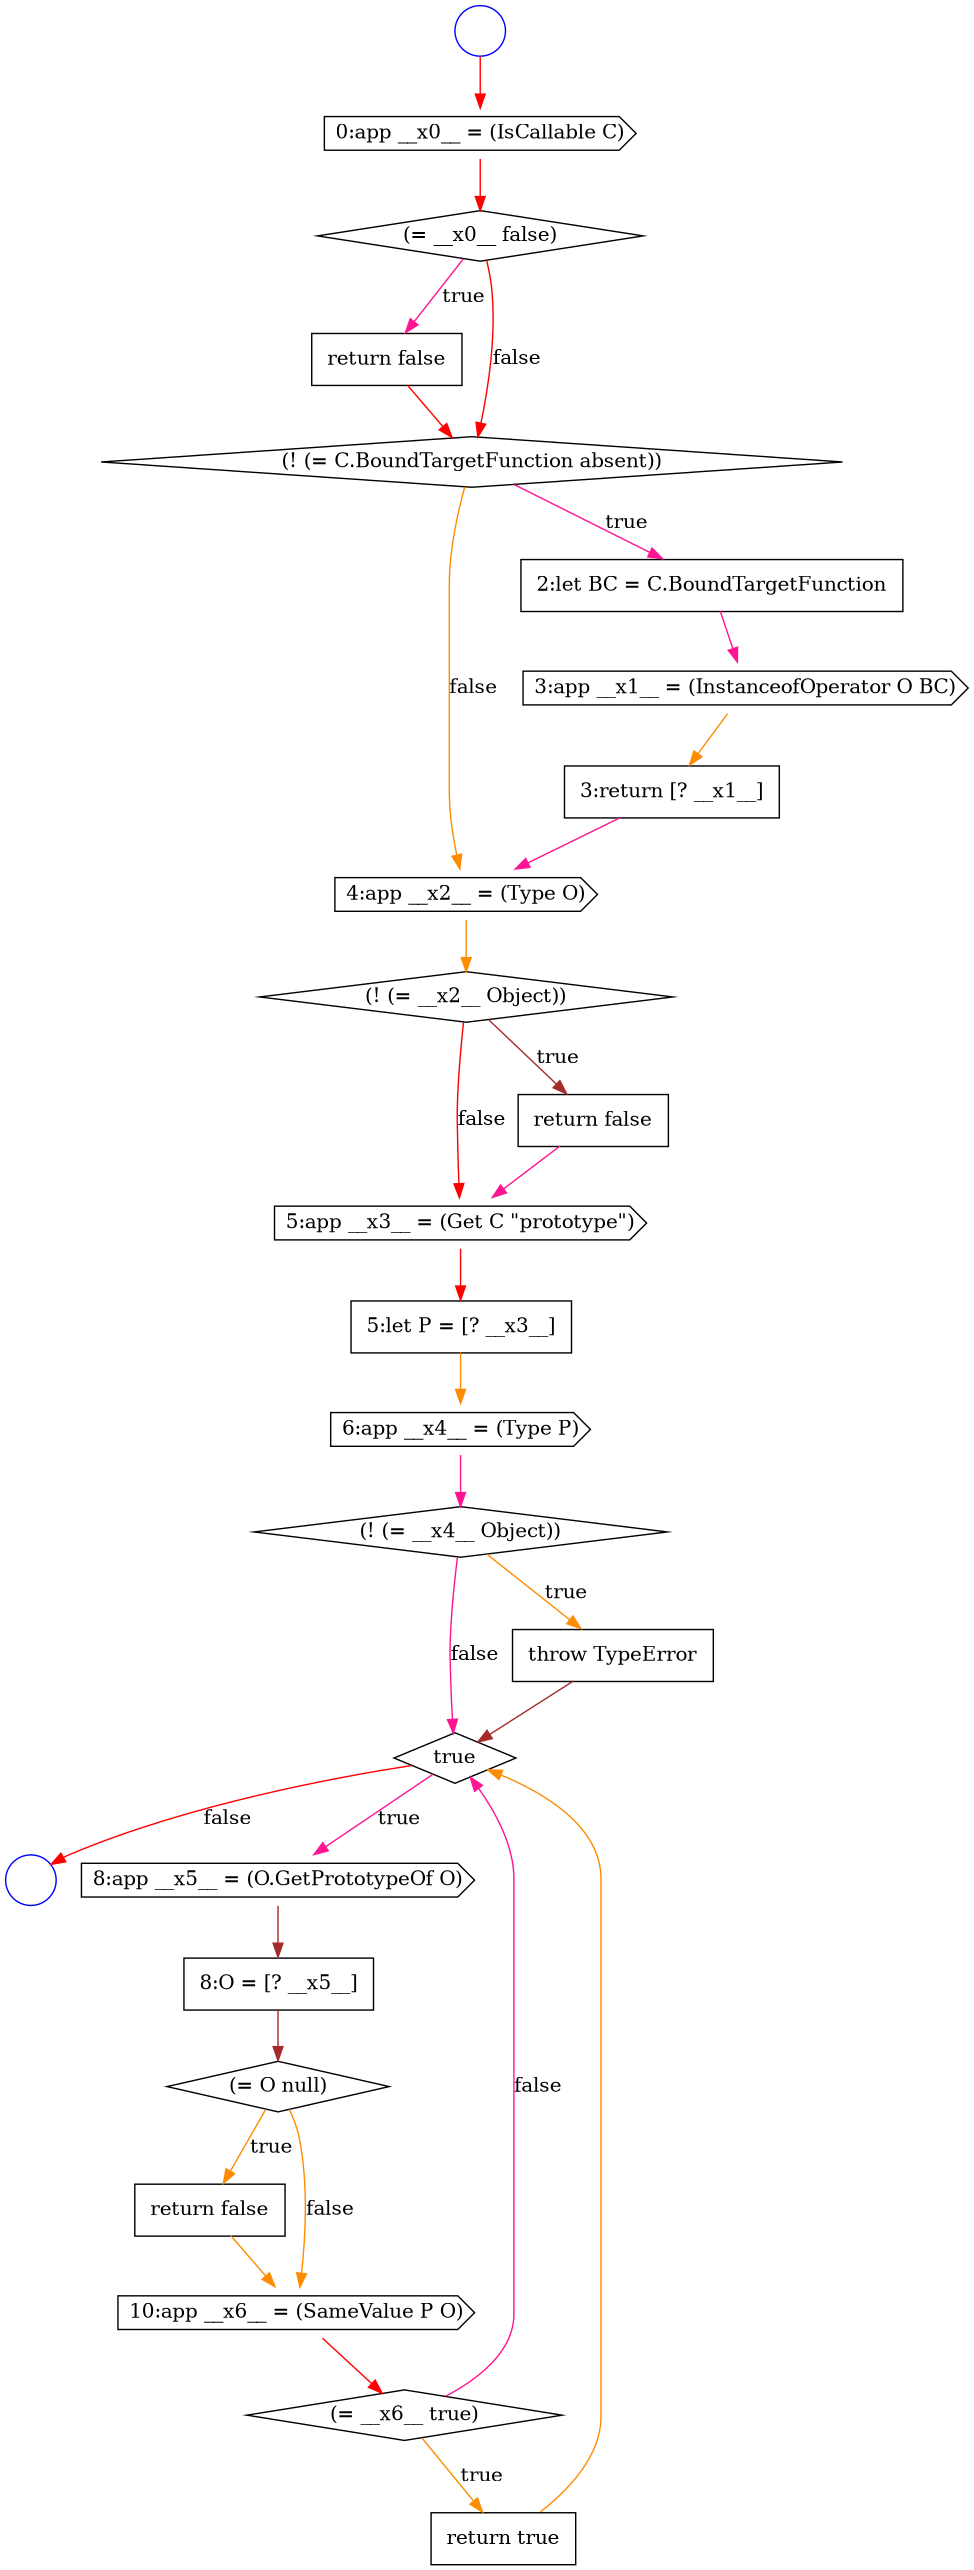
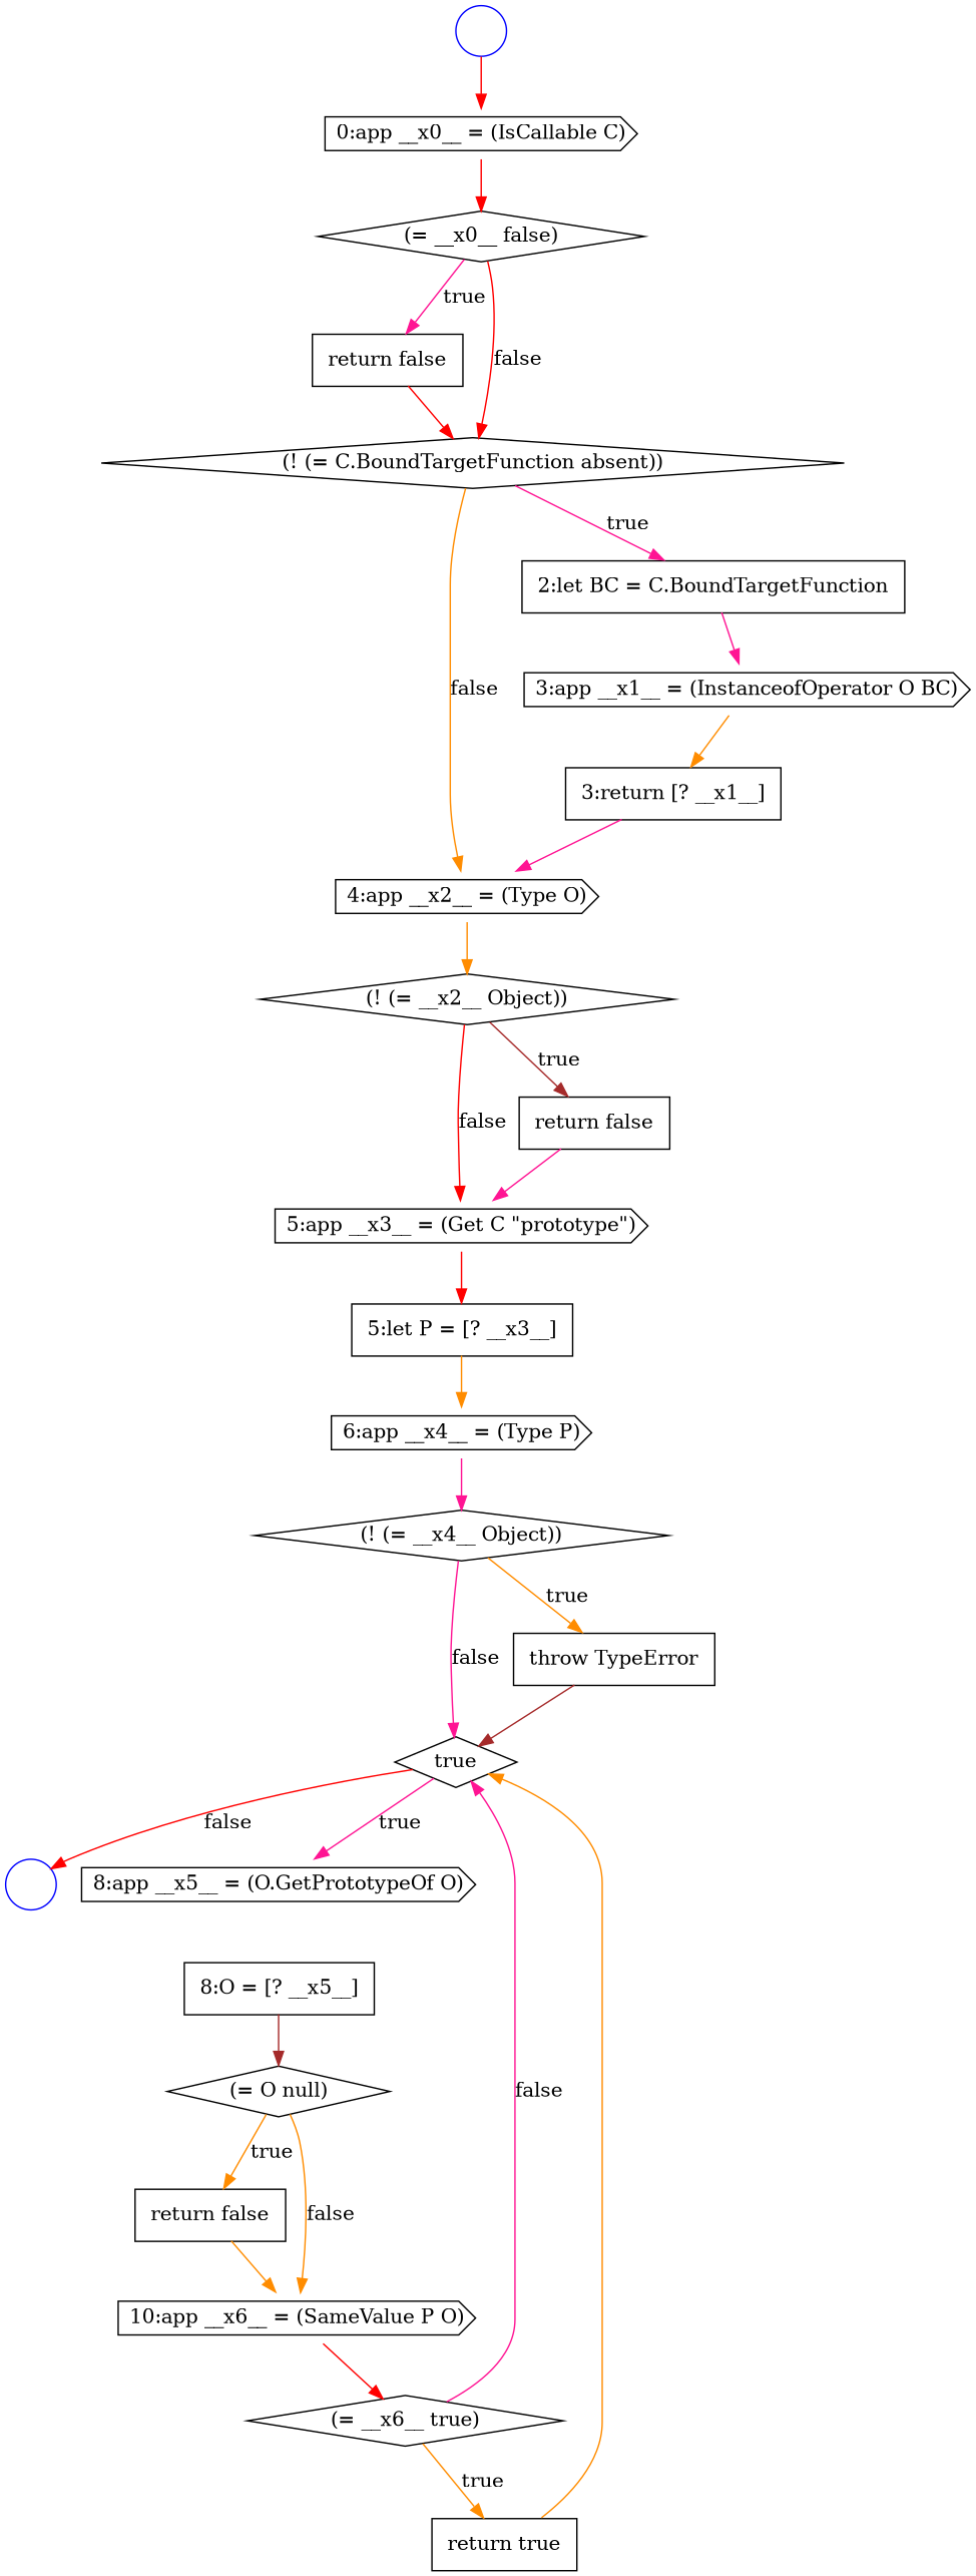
  digraph {
    node [color=black fillcolor=white shape=none style=filled]
    edge [color=darkorange]
    n1 [label=<<font color="black">(! (= __x2__ Object))</font>> shape=diamond]
    n2 [label=<<font color="black">5:app __x3__ = (Get C &quot;prototype&quot;)</font>> shape=cds]
    n3 [label=<<font color="black">     <table border="0" cellborder="1" cellspacing="0" cellpadding="10">       <tr><td align="left">return false</td></tr>     </table>   </font>> margin=0]
    n4 [label=<<font color="black">     <table border="0" cellborder="1" cellspacing="0" cellpadding="10">       <tr><td align="left">5:let P = [? __x3__]</td></tr>     </table>   </font>> margin=0]
    n5 [label=<<font color="black">true</font>> shape=diamond]
    n6 [color=blue label=" " shape=circle]
    n7 [label=<<font color="black">8:app __x5__ = (O.GetPrototypeOf O)</font>> shape=cds]
    n8 [label=<<font color="black">     <table border="0" cellborder="1" cellspacing="0" cellpadding="10">       <tr><td align="left">8:O = [? __x5__]</td></tr>     </table>   </font>> margin=0]
    n9 [label=<<font color="black">     <table border="0" cellborder="1" cellspacing="0" cellpadding="10">       <tr><td align="left">return false</td></tr>     </table>   </font>> margin=0]
    n10 [label=<<font color="black">10:app __x6__ = (SameValue P O)</font>> shape=cds]
    n11 [label=<<font color="black">(= __x6__ true)</font>> shape=diamond]
    n12 [label=<<font color="black">3:app __x1__ = (InstanceofOperator O BC)</font>> shape=cds]
    n13 [label=<<font color="black">     <table border="0" cellborder="1" cellspacing="0" cellpadding="10">       <tr><td align="left">3:return [? __x1__]</td></tr>     </table>   </font>> margin=0]
    n14 [label=<<font color="black">4:app __x2__ = (Type O)</font>> shape=cds]
    n15 [label=<<font color="black">6:app __x4__ = (Type P)</font>> shape=cds]
    n16 [label=<<font color="black">     <table border="0" cellborder="1" cellspacing="0" cellpadding="10">       <tr><td align="left">throw TypeError</td></tr>     </table>   </font>> margin=0]
    n17 [label=<<font color="black">     <table border="0" cellborder="1" cellspacing="0" cellpadding="10">       <tr><td align="left">return true</td></tr>     </table>   </font>> margin=0]
    n18 [label=<<font color="black">(= O null)</font>> shape=diamond]
    n19 [label=<<font color="black">     <table border="0" cellborder="1" cellspacing="0" cellpadding="10">       <tr><td align="left">return false</td></tr>     </table>   </font>> margin=0]
    n20 [label=<<font color="black">(! (= C.BoundTargetFunction absent))</font>> shape=diamond]
    n21 [label=<<font color="black">     <table border="0" cellborder="1" cellspacing="0" cellpadding="10">       <tr><td align="left">2:let BC = C.BoundTargetFunction</td></tr>     </table>   </font>> margin=0]
    n22 [label=<<font color="black">(= __x0__ false)</font>> shape=diamond]
    n23 [label=<<font color="black">(! (= __x4__ Object))</font>> shape=diamond]
    n24 [label=<<font color="black">0:app __x0__ = (IsCallable C)</font>> shape=cds]
    n25 [color=blue label=" " shape=circle]
    n1 -> n2 [color=red label=<<font color="black">false</font>>]
    n1 -> n3 [color=brown label=<<font color="black">true</font>>]
    n2 -> n4 [color=red]
    n3 -> n2 [color=deeppink]
    n4 -> n15
    n5 -> n6 [color=red label=<<font color="black">false</font>>]
    n5 -> n7 [color=deeppink label=<<font color="black">true</font>>]
-   n7 -> n8 [color=brown]
    n8 -> n18 [color=brown]
    n9 -> n10
    n10 -> n11 [color=red]
    n11 -> n5 [color=deeppink label=<<font color="black">false</font>>]
    n11 -> n17 [label=<<font color="black">true</font>>]
    n12 -> n13
    n13 -> n14 [color=deeppink]
    n14 -> n1
    n15 -> n23 [color=deeppink]
    n16 -> n5 [color=brown]
    n17 -> n5
    n18 -> n9 [label=<<font color="black">true</font>>]
    n18 -> n10 [label=<<font color="black">false</font>>]
    n19 -> n20 [color=red]
    n20 -> n14 [label=<<font color="black">false</font>>]
    n20 -> n21 [color=deeppink label=<<font color="black">true</font>>]
    n21 -> n12 [color=deeppink]
    n22 -> n19 [color=deeppink label=<<font color="black">true</font>>]
    n22 -> n20 [color=red label=<<font color="black">false</font>>]
    n23 -> n5 [color=deeppink label=<<font color="black">false</font>>]
    n23 -> n16 [label=<<font color="black">true</font>>]
    n24 -> n22 [color=red]
    n25 -> n24 [color=red]
  }
